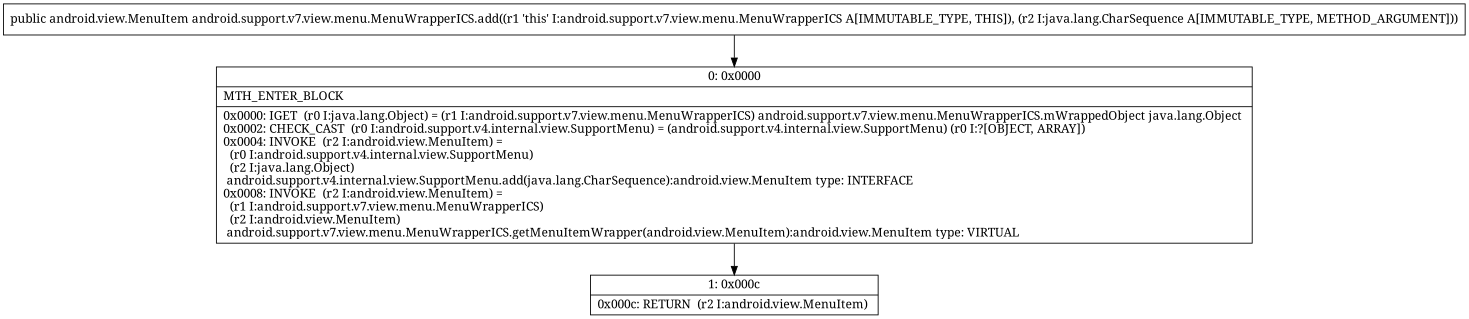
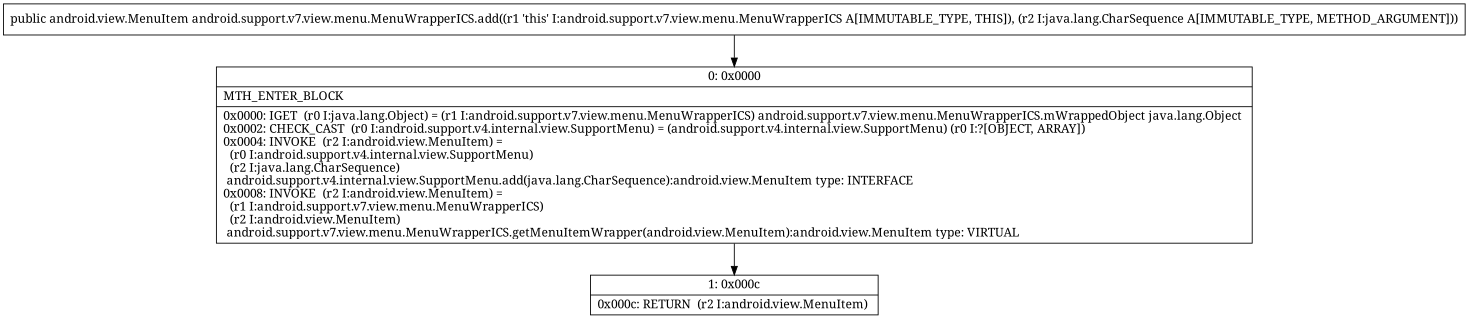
  digraph {
    fontname="Noto Serif"
    node [shape=record fontname="Noto Serif"]
    edge [fontname="Noto Serif"]
-   n1 [label="{0\:\ 0x0000|MTH_ENTER_BLOCK\l|0x0000: IGET  (r0 I:java.lang.Object) = (r1 I:android.support.v7.view.menu.MenuWrapperICS) android.support.v7.view.menu.MenuWrapperICS.mWrappedObject java.lang.Object \l0x0002: CHECK_CAST  (r0 I:android.support.v4.internal.view.SupportMenu) = (android.support.v4.internal.view.SupportMenu) (r0 I:?[OBJECT, ARRAY]) \l0x0004: INVOKE  (r2 I:android.view.MenuItem) = \l  (r0 I:android.support.v4.internal.view.SupportMenu)\l  (r2 I:java.lang.Object)\l android.support.v4.internal.view.SupportMenu.add(java.lang.CharSequence):android.view.MenuItem type: INTERFACE \l0x0008: INVOKE  (r2 I:android.view.MenuItem) = \l  (r1 I:android.support.v7.view.menu.MenuWrapperICS)\l  (r2 I:android.view.MenuItem)\l android.support.v7.view.menu.MenuWrapperICS.getMenuItemWrapper(android.view.MenuItem):android.view.MenuItem type: VIRTUAL \l}"]
+   n1 [label="{0\:\ 0x0000|MTH_ENTER_BLOCK\l|0x0000: IGET  (r0 I:java.lang.Object) = (r1 I:android.support.v7.view.menu.MenuWrapperICS) android.support.v7.view.menu.MenuWrapperICS.mWrappedObject java.lang.Object \l0x0002: CHECK_CAST  (r0 I:android.support.v4.internal.view.SupportMenu) = (android.support.v4.internal.view.SupportMenu) (r0 I:?[OBJECT, ARRAY]) \l0x0004: INVOKE  (r2 I:android.view.MenuItem) = \l  (r0 I:android.support.v4.internal.view.SupportMenu)\l  (r2 I:java.lang.CharSequence)\l android.support.v4.internal.view.SupportMenu.add(java.lang.CharSequence):android.view.MenuItem type: INTERFACE \l0x0008: INVOKE  (r2 I:android.view.MenuItem) = \l  (r1 I:android.support.v7.view.menu.MenuWrapperICS)\l  (r2 I:android.view.MenuItem)\l android.support.v7.view.menu.MenuWrapperICS.getMenuItemWrapper(android.view.MenuItem):android.view.MenuItem type: VIRTUAL \l}"]
    n2 [label="{1\:\ 0x000c|0x000c: RETURN  (r2 I:android.view.MenuItem) \l}"]
    n3 [label="{public android.view.MenuItem android.support.v7.view.menu.MenuWrapperICS.add((r1 'this' I:android.support.v7.view.menu.MenuWrapperICS A[IMMUTABLE_TYPE, THIS]), (r2 I:java.lang.CharSequence A[IMMUTABLE_TYPE, METHOD_ARGUMENT])) }"]
    n1 -> n2
    n3 -> n1
  }
